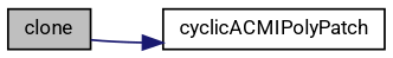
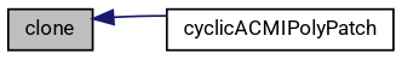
  digraph {
    rankdir=LR
    fontname=Roboto
    node [color=black fontname=Roboto fontsize=10 shape=record]
    n1 [fillcolor=grey75 fontcolor=black height=0.2 label=clone style=filled width=0.4]
    n2 [height=0.2 label=cyclicACMIPolyPatch width=0.4]
-   n1 -> n2 [color=midnightblue fontname=Roboto fontsize=10 labelfontname=Helvetica labelfontsize=10 style=solid]
+   n2 -> n1 [color=midnightblue fontname=Roboto fontsize=10 labelfontname=Helvetica labelfontsize=10 style=solid]
  }
